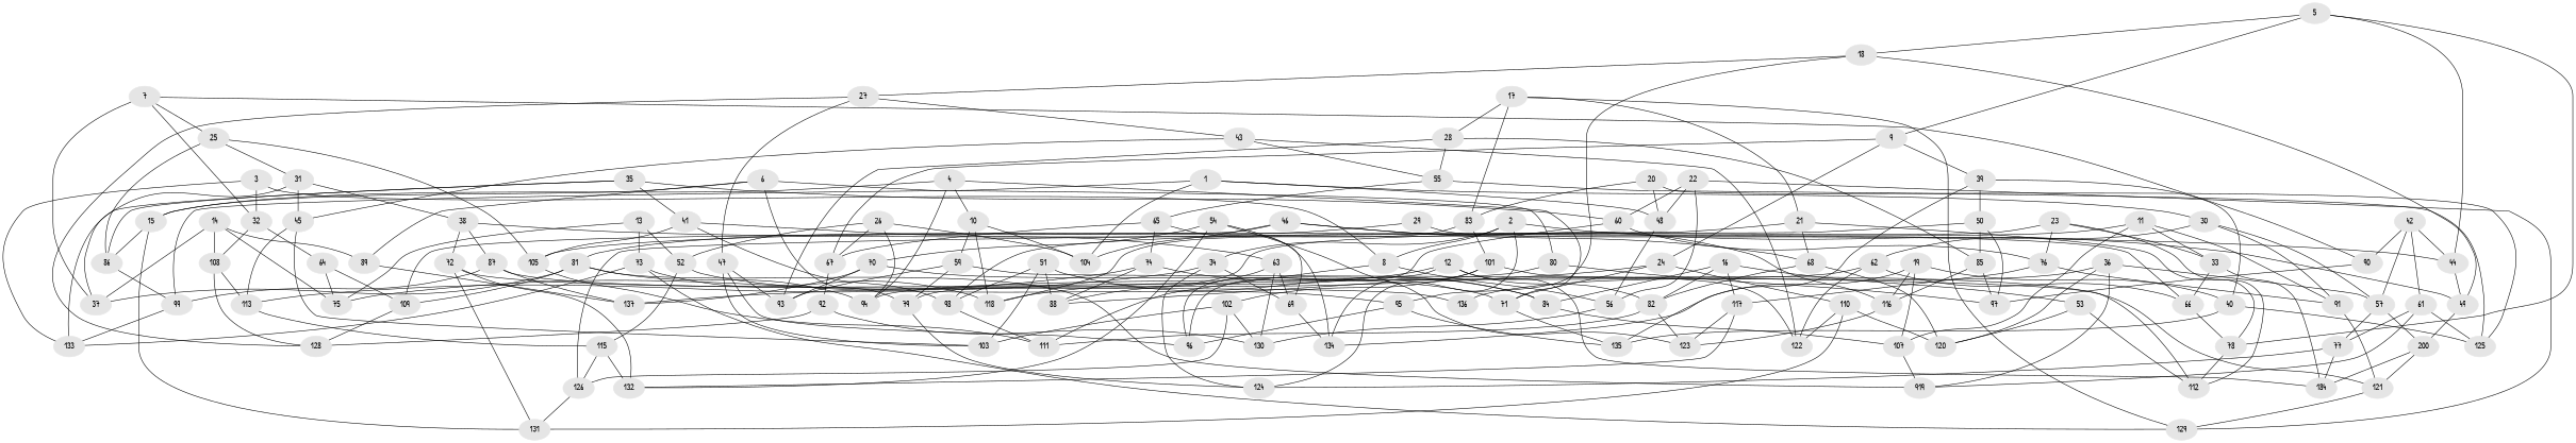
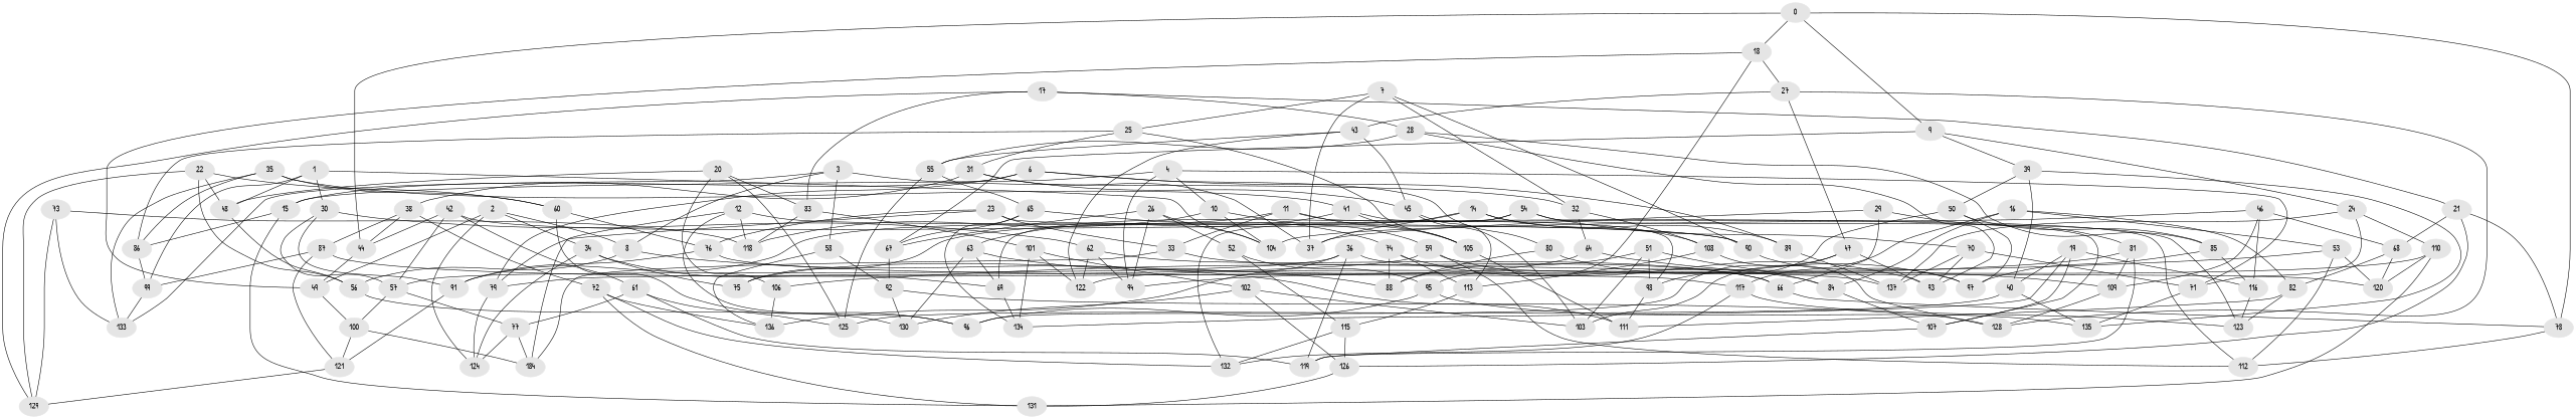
  graph {
    fontname="Patrick Hand"
    node [color=gray90 fontname="Patrick Hand" style=filled]
    edge [fontname="Patrick Hand"]
    1
    30
    48
    99
    104
    91
    57
    62
    56
    133
    2
    8
    34
    49
    124
    111
    75
    69
-   100 [label=200]
+   100
    3
    32
+   58
    64
    108
    136
    92
    4
    10
    15
    71
    94
    59
    118
    86
    131
    135
-   5
+   5 [label=0]
    9
    18
    44
    78
    24
    39
    67
    27
    95
    112
    6
    79
    80
    89
    97
    88
    n54 [label=137]
    7
    25
    37
    90
    105
    31
    130
    110
    40
    50
    93
    11
    33
    107
    n69 [label=184]
    66
    121
-   119 [label=919]
+   119
    12
    96
-   13
    52
    73
    115
    109
    129
    14
    128
    113
    16
    53
    82
    84
    117
+   106
    120
    123
    132
    17
    21
    28
    83
    68
    126
    55
    85
    101
    43
    47
    19
    116
    134
    125
    20
    22
    60
    76
    23
    122
    38
    45
    26
    103
    65
    29
    81
    77
    72
    87
    35
    41
    63
    98
    36
    42
    61
    46
    51
    54
    70
    74
    102
    1 -- 30
    1 -- 48
    1 -- 99
    1 -- 104
    30 -- 91
    30 -- 57
    30 -- 62
    48 -- 56
    99 -- 133
    91 -- 121
    57 -- 100
    57 -- 77
    62 -- 94
    62 -- 66
    62 -- 122
    56 -- 130
    2 -- 8
    2 -- 34
    2 -- 49
    2 -- 124
    8 -- 56
    8 -- 111
    34 -- 124
    34 -- 75
    34 -- 69
    49 -- 100
    69 -- 134
    100 -- n69
    100 -- 121
    3 -- 133
    3 -- 8
    3 -- 32
+   3 -- 58
    32 -- 64
    32 -- 108
+   58 -- 136
+   58 -- 92
    64 -- 75
    64 -- 109
    108 -- 128
    108 -- 113
    92 -- 130
    92 -- 128
    4 -- 10
    4 -- 15
    4 -- 71
    4 -- 94
    10 -- 104
    10 -- 59
    10 -- 118
    15 -- 86
    15 -- 131
    71 -- 135
    59 -- 112
    59 -- 79
    59 -- 93
    86 -- 99
    5 -- 9
    5 -- 18
    5 -- 44
    5 -- 78
    9 -- 24
    9 -- 39
    9 -- 67
    18 -- 49
    18 -- 27
    18 -- 95
    44 -- 49
    78 -- 112
    24 -- 71
    24 -- n54
    24 -- 110
    39 -- 135
    39 -- 40
    39 -- 50
    67 -- 92
    27 -- 128
    27 -- 43
    27 -- 47
    95 -- 135
    95 -- 96
    6 -- 15
    6 -- 79
    6 -- 80
    6 -- 89
    79 -- 124
    80 -- 97
    80 -- 88
    89 -- n54
    7 -- 32
    7 -- 25
    7 -- 37
    7 -- 90
    25 -- 86
    25 -- 105
    25 -- 31
    90 -- 97
    105 -- 111
    31 -- 37
    31 -- 38
    31 -- 45
    110 -- 131
    110 -- 120
    110 -- 122
    40 -- 135
    40 -- 125
    50 -- 97
    50 -- 85
    50 -- 98
    11 -- 91
    11 -- 105
    11 -- 33
    11 -- 107
    33 -- n69
    33 -- 66
    107 -- 119
    66 -- 78
    121 -- 129
    12 -- 118
-   12 -- 82
+   12 -- 90
    12 -- n69
    12 -- 96
-   13 -- 75
-   13 -- 52
-   13 -- 73
    52 -- 95
    52 -- 115
    73 -- 133
    73 -- 118
    73 -- 129
    115 -- 132
    115 -- 126
    109 -- 128
    14 -- 75
    14 -- 108
    14 -- 89
    14 -- 37
    113 -- 115
    16 -- 53
    16 -- 82
    16 -- 84
    16 -- 117
    53 -- 112
+   53 -- 106
    53 -- 120
    82 -- 111
    82 -- 123
    84 -- 107
    117 -- 123
    117 -- 132
+   106 -- 136
    17 -- 129
    17 -- 21
    17 -- 28
    17 -- 83
    21 -- 78
    21 -- 68
    21 -- 126
    28 -- 93
    28 -- 55
    28 -- 85
    83 -- 118
    83 -- 101
    68 -- 82
    68 -- 120
    126 -- 131
    55 -- 125
    55 -- 65
    85 -- 97
    85 -- 116
    101 -- 134
    101 -- 122
    101 -- 102
    43 -- 55
    43 -- 122
    43 -- 45
    47 -- 93
    47 -- 96
    47 -- 103
    19 -- 40
    19 -- 107
    19 -- 116
    19 -- 134
    116 -- 123
    20 -- 48
+   20 -- 106
    20 -- 83
    20 -- 125
    22 -- 48
    22 -- 56
    22 -- 129
    22 -- 60
    60 -- 96
    60 -- 76
    76 -- 91
    76 -- 117
    23 -- 112
    23 -- 79
    23 -- 33
    23 -- 76
    38 -- 44
    38 -- 72
    38 -- 87
    45 -- 113
    45 -- 103
    26 -- 104
    26 -- 94
    26 -- 67
    26 -- 52
    65 -- 67
    65 -- 134
    65 -- 74
-   81 -- 37
+   29 -- 37
    29 -- 66
    29 -- 81
    81 -- 94
    81 -- 119
    81 -- 109
    77 -- 124
    77 -- n69
    72 -- 136
    72 -- 131
    72 -- 132
    87 -- 99
    87 -- n54
    87 -- 121
    35 -- 133
    35 -- 86
    35 -- 60
    35 -- 41
    41 -- 105
    41 -- 63
    41 -- 98
    63 -- 69
    63 -- 88
    63 -- 130
    98 -- 111
    36 -- 57
    36 -- 136
    36 -- 119
    36 -- 120
    42 -- 57
    42 -- 44
    42 -- 90
    42 -- 61
    61 -- 119
    61 -- 125
    61 -- 77
    46 -- 104
    46 -- 109
    46 -- 68
    46 -- 116
    51 -- 88
    51 -- 84
    51 -- 103
    51 -- 98
    54 -- 69
    54 -- 123
    54 -- 132
    54 -- 70
    70 -- 71
    70 -- n54
    70 -- 93
    74 -- 88
    74 -- 113
    74 -- 84
    102 -- 130
    102 -- 126
    102 -- 103
  }
